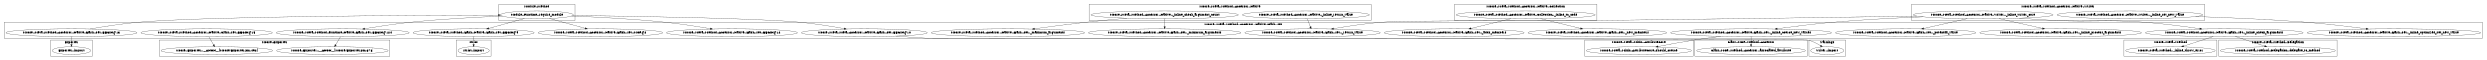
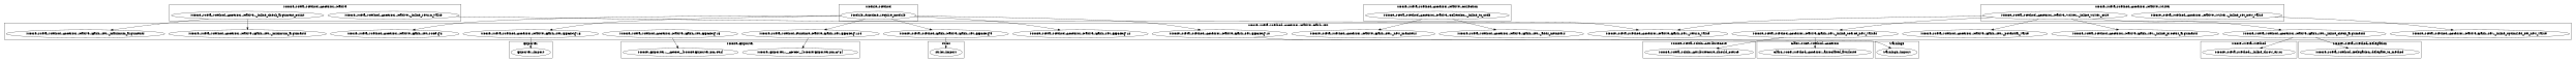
  digraph {
    "Moose::Meta::Method::Accessor::Native::Hash::set::BEGIN@13"
    n2 [label="Moose::Meta::Method::Runtime::Native::Hash::set::BEGIN@124"]
    "Moose::Meta::Method::Accessor::Native::Hash::set::_inline_optimized_set_new_value"
    n4 [label="Moose::Meta::Method::Hash::Native::Hash::set::BEGIN@9"]
-   "Moose::Meta::Method::Accessor::Native::Hash::set::BEGIN@15" [label="Moose::Meta::Method::Accessor::Native::Class::set::BEGIN@15"]
+   "Moose::Meta::Method::Accessor::Native::Hash::set::BEGIN@15"
    "Moose::Meta::Method::Accessor::Native::Hash::set::_inline_process_arguments"
    "Moose::Meta::Method::Accessor::Native::Hash::set::_inline_coerce_new_values"
    n8 [label="Moose::Meta::Method::Accessor::Native::Hash::set::MOP@2"]
-   "Moose::Meta::Method::Accessor::Native::Hash::set::BEGIN@10" [label="Moose::Meta::Meta::Accessor::Native::Hash::set::BEGIN@10"]
+   "Moose::Meta::Method::Accessor::Native::Hash::set::BEGIN@10"
    "Moose::Meta::Method::Accessor::Native::Hash::set::BEGIN@12"
    "Moose::Meta::Method::Accessor::Native::Hash::set::_new_members"
    "Moose::Meta::Method::Accessor::Native::Hash::set::_return_value"
    "Moose::Meta::Method::Accessor::Native::Hash::set::_minimum_arguments"
    "Moose::Meta::Method::Accessor::Native::Hash::set::_adds_members"
    "Moose::Meta::Method::Accessor::Native::Hash::set::_inline_check_arguments"
    "Moose::Meta::Method::Accessor::Native::Hash::set::_maximum_arguments"
    "Moose::Meta::Method::Accessor::Native::Hash::set::_potential_value"
    "Moose::Meta::Mixin::AttributeCore::should_coerce"
    "Moose::Meta::Method::_inline_throw_error"
    "Moose::Meta::Method::Accessor::Native::_inline_check_argument_count"
    "Moose::Meta::Method::Accessor::Native::_inline_return_value"
-   "warnings::import" [label="writer::import"]
+   "warnings::import"
    "Class::MOP::Method::Accessor::associated_attribute"
    "Module::Runtime::require_module"
    "Exporter::import"
    "Moose::Meta::Method::Accessor::Native::Collection::_inline_tc_code"
    "Moose::Meta::Method::Accessor::Native::Writer::_inline_set_new_value"
    "Moose::Meta::Method::Accessor::Native::Writer::_inline_writer_core"
    "Moose::Exporter::__ANON__[Moose/Exporter.pm:492]"
    "Moose::Exporter::__ANON__[Moose/Exporter.pm:678]"
    "strict::import"
    "Moose::Meta::Method::Delegation::delegate_to_method"
    subgraph cluster_1 {
      label="Moose::Meta::Method::Accessor::Native::Hash::set"
      "Moose::Meta::Method::Accessor::Native::Hash::set::BEGIN@13"
      n2
      "Moose::Meta::Method::Accessor::Native::Hash::set::_inline_optimized_set_new_value"
      n4
      "Moose::Meta::Method::Accessor::Native::Hash::set::BEGIN@15"
      "Moose::Meta::Method::Accessor::Native::Hash::set::_inline_process_arguments"
      "Moose::Meta::Method::Accessor::Native::Hash::set::_inline_coerce_new_values"
      n8
      "Moose::Meta::Method::Accessor::Native::Hash::set::BEGIN@10"
      "Moose::Meta::Method::Accessor::Native::Hash::set::BEGIN@12"
      "Moose::Meta::Method::Accessor::Native::Hash::set::_new_members"
      "Moose::Meta::Method::Accessor::Native::Hash::set::_return_value"
      "Moose::Meta::Method::Accessor::Native::Hash::set::_minimum_arguments"
      "Moose::Meta::Method::Accessor::Native::Hash::set::_adds_members"
      "Moose::Meta::Method::Accessor::Native::Hash::set::_inline_check_arguments"
      "Moose::Meta::Method::Accessor::Native::Hash::set::_maximum_arguments"
      "Moose::Meta::Method::Accessor::Native::Hash::set::_potential_value"
    }
    subgraph cluster_2 {
      label="Moose::Meta::Mixin::AttributeCore"
      "Moose::Meta::Mixin::AttributeCore::should_coerce"
    }
    subgraph cluster_3 {
      label="Moose::Meta::Method"
      "Moose::Meta::Method::_inline_throw_error"
    }
    subgraph cluster_4 {
      label="Moose::Meta::Method::Accessor::Native"
      "Moose::Meta::Method::Accessor::Native::_inline_check_argument_count"
      "Moose::Meta::Method::Accessor::Native::_inline_return_value"
    }
    subgraph cluster_5 {
      label=warnings
      "warnings::import"
    }
    subgraph cluster_6 {
      label="Class::MOP::Method::Accessor"
      "Class::MOP::Method::Accessor::associated_attribute"
    }
    subgraph cluster_7 {
      label="Module::Method"
      "Module::Runtime::require_module"
    }
    subgraph cluster_8 {
      label=Exporter
      "Exporter::import"
    }
    subgraph cluster_9 {
      label="Moose::Meta::Method::Accessor::Native::Collection"
      "Moose::Meta::Method::Accessor::Native::Collection::_inline_tc_code"
    }
    subgraph cluster_10 {
      label="Moose::Meta::Method::Accessor::Native::Writer"
      "Moose::Meta::Method::Accessor::Native::Writer::_inline_set_new_value"
      "Moose::Meta::Method::Accessor::Native::Writer::_inline_writer_core"
    }
    subgraph cluster_11 {
      label="Moose::Exporter"
      "Moose::Exporter::__ANON__[Moose/Exporter.pm:492]"
      "Moose::Exporter::__ANON__[Moose/Exporter.pm:678]"
    }
    subgraph cluster_12 {
      label="strict"
      "strict::import"
    }
    subgraph cluster_13 {
      label="Moose::Meta::Method::Delegation"
      "Moose::Meta::Method::Delegation::delegate_to_method"
    }
    "Moose::Meta::Method::Accessor::Native::Hash::set::BEGIN@13" -> "Exporter::import"
    n2 -> "Moose::Exporter::__ANON__[Moose/Exporter.pm:678]"
    n4 -> "strict::import"
    "Moose::Meta::Method::Accessor::Native::Hash::set::BEGIN@15" -> "Moose::Exporter::__ANON__[Moose/Exporter.pm:492]"
    "Moose::Meta::Method::Accessor::Native::Hash::set::_inline_coerce_new_values" -> "Moose::Meta::Mixin::AttributeCore::should_coerce"
    "Moose::Meta::Method::Accessor::Native::Hash::set::_inline_coerce_new_values" -> "Class::MOP::Method::Accessor::associated_attribute"
    "Moose::Meta::Method::Accessor::Native::Hash::set::BEGIN@10" -> "warnings::import"
    "Moose::Meta::Method::Accessor::Native::Hash::set::_inline_check_arguments" -> "Moose::Meta::Method::_inline_throw_error"
    "Moose::Meta::Method::Accessor::Native::Hash::set::_inline_check_arguments" -> "Moose::Meta::Method::Delegation::delegate_to_method"
    "Moose::Meta::Method::Accessor::Native::_inline_check_argument_count" -> "Moose::Meta::Method::Accessor::Native::Hash::set::_minimum_arguments"
    "Moose::Meta::Method::Accessor::Native::_inline_check_argument_count" -> "Moose::Meta::Method::Accessor::Native::Hash::set::_maximum_arguments"
    "Moose::Meta::Method::Accessor::Native::_inline_return_value" -> "Moose::Meta::Method::Accessor::Native::Hash::set::_return_value"
-   "Moose::Meta::Method::Accessor::Native::Hash::set::BEGIN@13" -> "Module::Runtime::require_module"
+   "Module::Runtime::require_module" -> "Moose::Meta::Method::Accessor::Native::Hash::set::BEGIN@13"
    "Module::Runtime::require_module" -> n2
    "Module::Runtime::require_module" -> n4
    "Module::Runtime::require_module" -> n8
    "Module::Runtime::require_module" -> "Moose::Meta::Method::Accessor::Native::Hash::set::BEGIN@10"
    "Module::Runtime::require_module" -> "Moose::Meta::Method::Accessor::Native::Hash::set::BEGIN@12"
    "Moose::Meta::Method::Accessor::Native::Collection::_inline_tc_code" -> "Moose::Meta::Method::Accessor::Native::Hash::set::_new_members"
    "Moose::Meta::Method::Accessor::Native::Collection::_inline_tc_code" -> "Moose::Meta::Method::Accessor::Native::Hash::set::_adds_members"
    "Moose::Meta::Method::Accessor::Native::Writer::_inline_set_new_value" -> "Moose::Meta::Method::Accessor::Native::Hash::set::_inline_optimized_set_new_value"
    "Moose::Meta::Method::Accessor::Native::Writer::_inline_writer_core" -> "Moose::Meta::Method::Accessor::Native::Hash::set::_inline_process_arguments"
    "Moose::Meta::Method::Accessor::Native::Writer::_inline_writer_core" -> "Moose::Meta::Method::Accessor::Native::Hash::set::_inline_coerce_new_values"
    "Moose::Meta::Method::Accessor::Native::Writer::_inline_writer_core" -> "Moose::Meta::Method::Accessor::Native::Hash::set::_return_value"
    "Moose::Meta::Method::Accessor::Native::Writer::_inline_writer_core" -> "Moose::Meta::Method::Accessor::Native::Hash::set::_inline_check_arguments"
    "Moose::Meta::Method::Accessor::Native::Writer::_inline_writer_core" -> "Moose::Meta::Method::Accessor::Native::Hash::set::_potential_value"
  }
